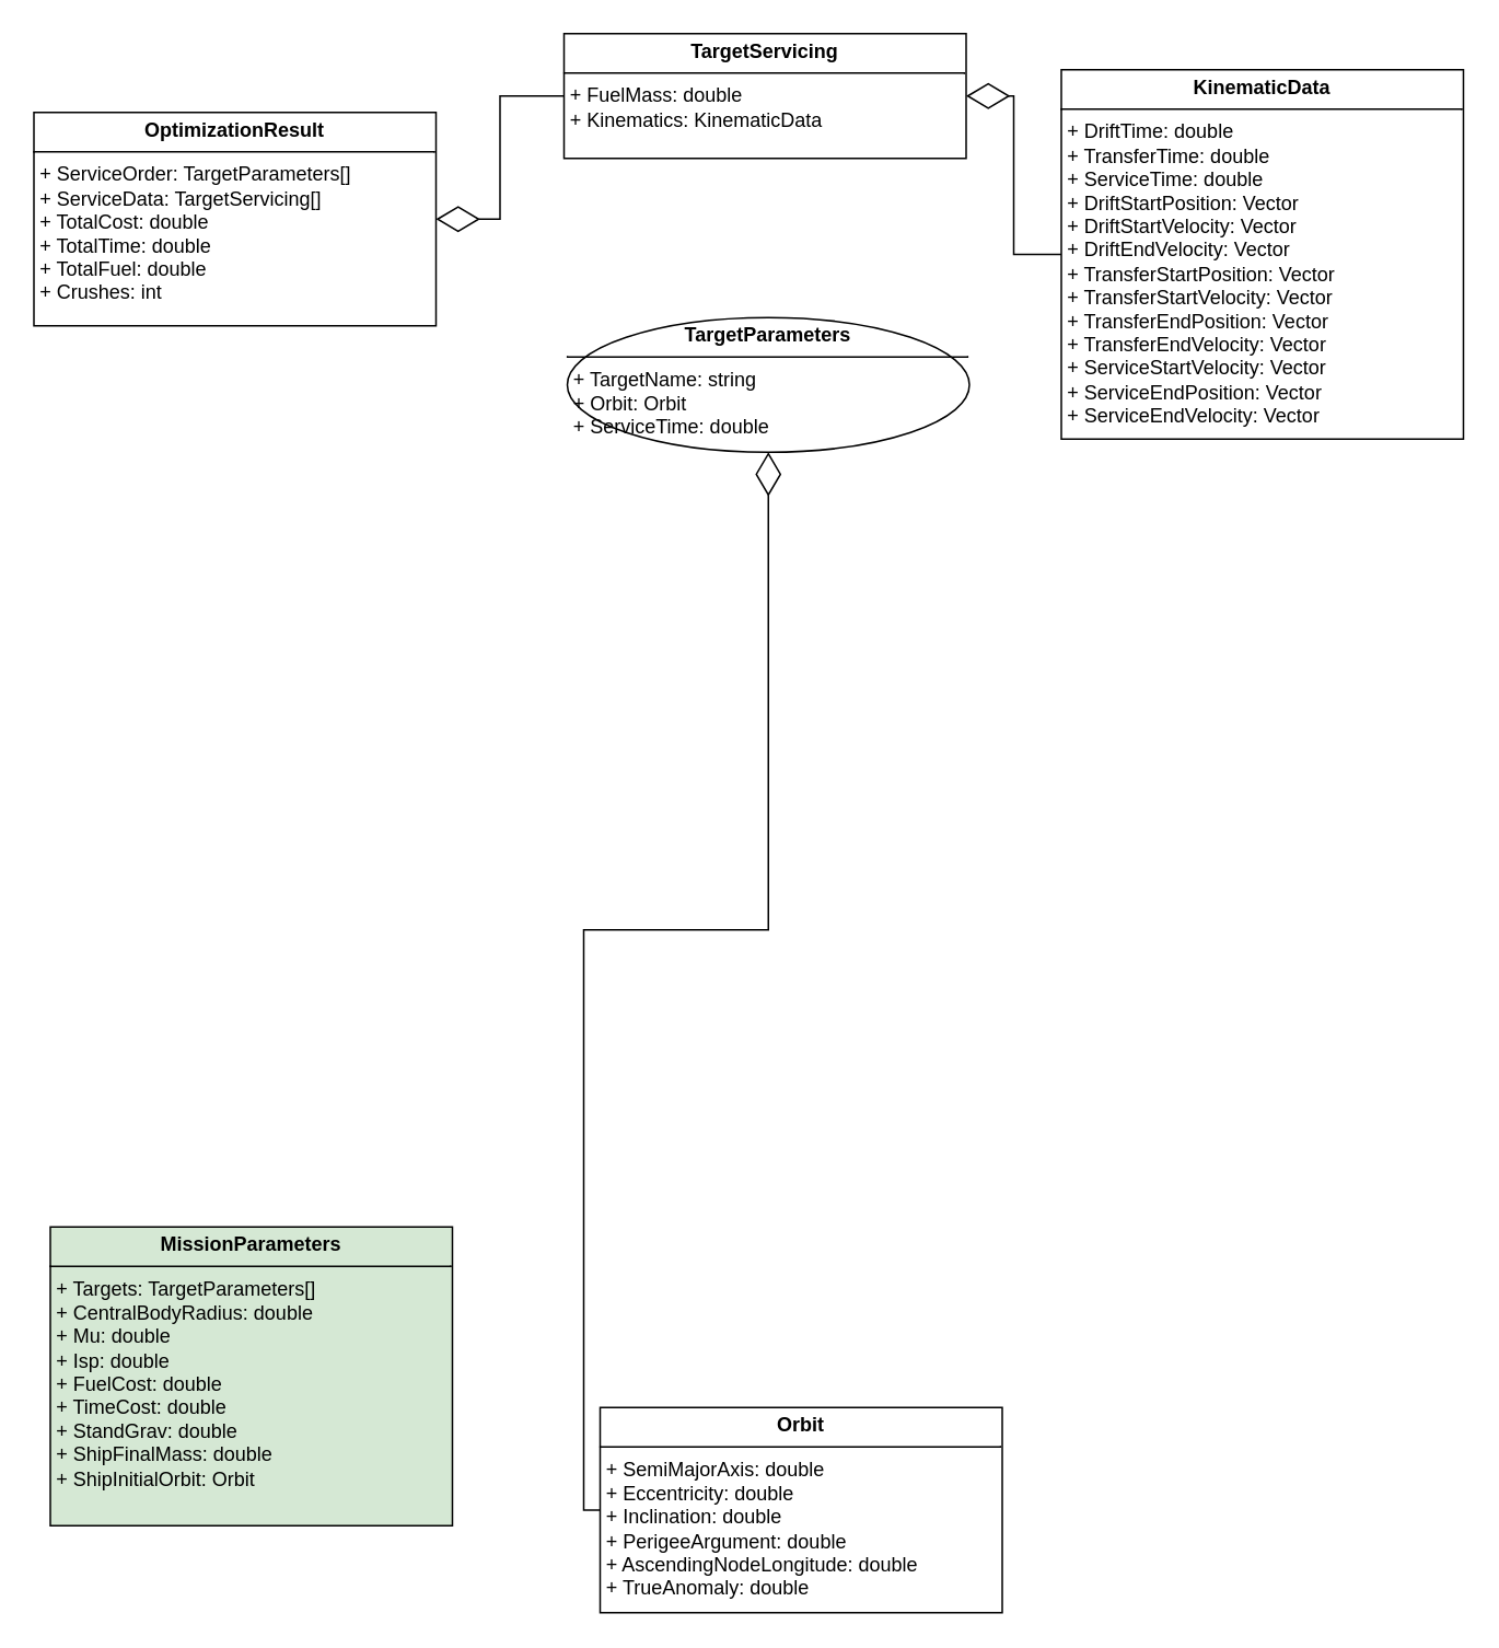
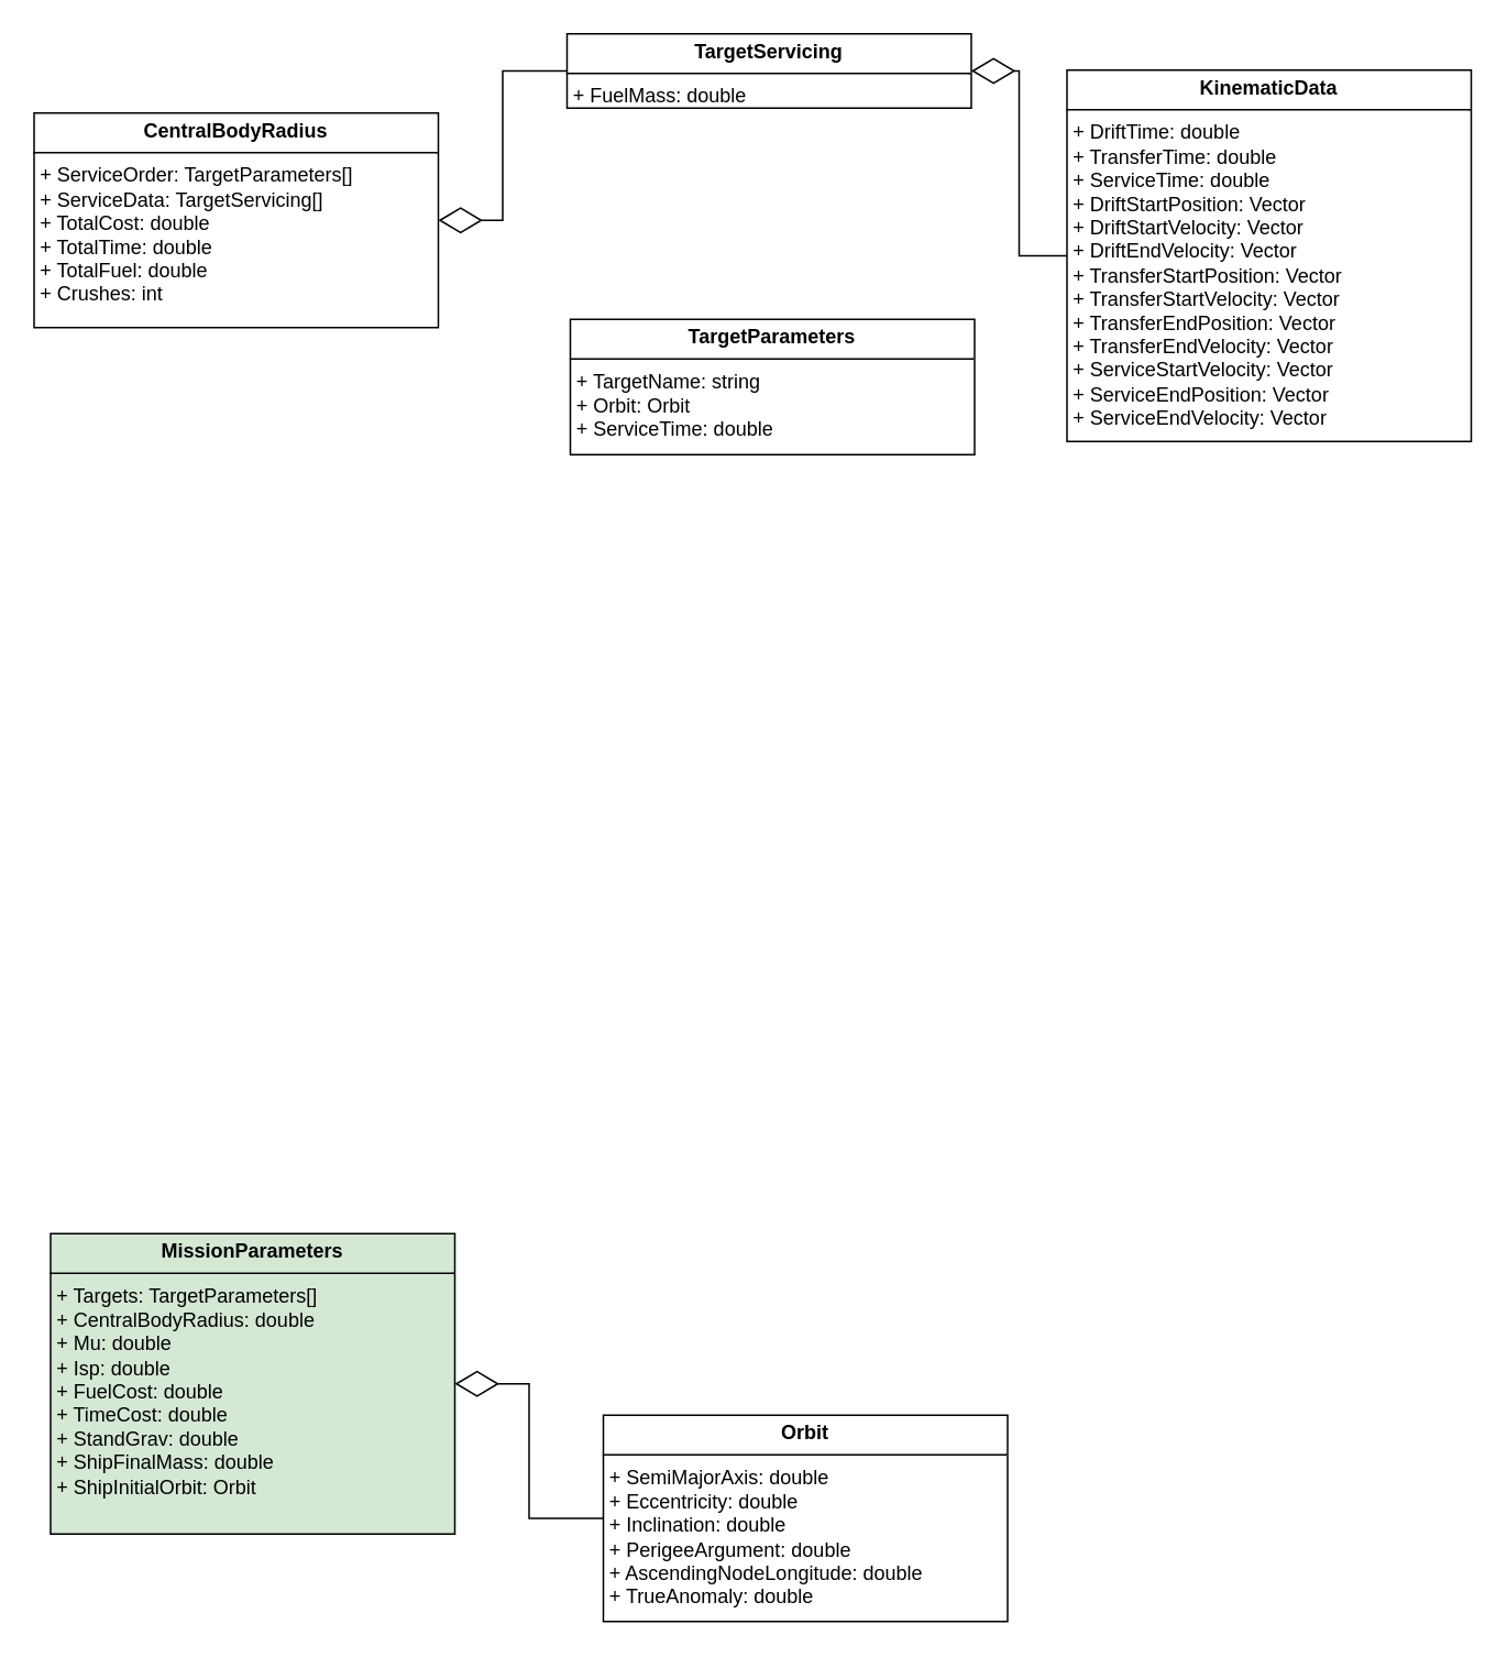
  <mxCell id="0" />
  <mxCell id="1" parent="0" />
  <mxCell id="2" value="&lt;p style=&quot;margin:0px;margin-top:4px;text-align:center;&quot;&gt;&lt;b&gt;KinematicData&lt;br&gt;&lt;/b&gt;&lt;/p&gt;&lt;hr size=&quot;1&quot; style=&quot;border-style:solid;&quot;&gt;&lt;p style=&quot;margin: 0px 0px 0px 4px;&quot;&gt;+ DriftTime: double&lt;/p&gt; &lt;p style=&quot;margin: 0px 0px 0px 4px;&quot;&gt;+ TransferTime: double&lt;/p&gt; &lt;p style=&quot;margin: 0px 0px 0px 4px;&quot;&gt;+ ServiceTime: double&lt;/p&gt; &lt;p style=&quot;margin: 0px 0px 0px 4px;&quot;&gt;+ DriftStartPosition: Vector&lt;/p&gt; &lt;p style=&quot;margin: 0px 0px 0px 4px;&quot;&gt;+ DriftStartVelocity: Vector&lt;/p&gt; &lt;p style=&quot;margin: 0px 0px 0px 4px;&quot;&gt;+ DriftEndVelocity: Vector&lt;/p&gt; &lt;p style=&quot;margin: 0px 0px 0px 4px;&quot;&gt;+ TransferStartPosition: Vector&lt;/p&gt; &lt;p style=&quot;margin: 0px 0px 0px 4px;&quot;&gt;+ TransferStartVelocity: Vector&lt;/p&gt; &lt;p style=&quot;margin: 0px 0px 0px 4px;&quot;&gt;+ TransferEndPosition: Vector&lt;/p&gt; &lt;p style=&quot;margin: 0px 0px 0px 4px;&quot;&gt;+ TransferEndVelocity: Vector&lt;/p&gt; &lt;p style=&quot;margin: 0px 0px 0px 4px;&quot;&gt;+ ServiceStartVelocity: Vector&lt;/p&gt; &lt;p style=&quot;margin: 0px 0px 0px 4px;&quot;&gt;+ ServiceEndPosition: Vector&lt;/p&gt; &lt;p style=&quot;margin: 0px 0px 0px 4px;&quot;&gt;+ ServiceEndVelocity: Vector&lt;/p&gt; " style="verticalAlign=top;align=left;overflow=fill;html=1;whiteSpace=wrap;" parent="1" vertex="1"><mxGeometry x="646" y="42" width="245" height="225" as="geometry" /></mxCell>
  <mxCell id="3" value="&lt;p style=&quot;margin:0px;margin-top:4px;text-align:center;&quot;&gt;&lt;b&gt;MissionParameters&lt;br&gt;&lt;/b&gt;&lt;/p&gt;&lt;hr size=&quot;1&quot; style=&quot;border-style:solid;&quot;&gt;&lt;p style=&quot;margin: 0px 0px 0px 4px;&quot;&gt;+ Targets: TargetParameters[]&lt;br&gt;+ CentralBodyRadius: double&lt;/p&gt; &lt;p style=&quot;margin: 0px 0px 0px 4px;&quot;&gt;+ Mu: double&lt;/p&gt; &lt;p style=&quot;margin: 0px 0px 0px 4px;&quot;&gt;+ Isp: double&lt;/p&gt; &lt;p style=&quot;margin: 0px 0px 0px 4px;&quot;&gt;+ FuelCost: double&lt;/p&gt; &lt;p style=&quot;margin: 0px 0px 0px 4px;&quot;&gt;+ TimeCost: double&lt;/p&gt; &lt;p style=&quot;margin: 0px 0px 0px 4px;&quot;&gt;+ StandGrav: double&lt;/p&gt; &lt;p style=&quot;margin: 0px 0px 0px 4px;&quot;&gt;+ ShipFinalMass: double&lt;/p&gt; &lt;p style=&quot;margin: 0px 0px 0px 4px;&quot;&gt;+ ShipInitialOrbit: Orbit&lt;/p&gt; " style="verticalAlign=top;align=left;overflow=fill;html=1;whiteSpace=wrap;fillColor=#d5e8d4;" parent="1" vertex="1"><mxGeometry x="30" y="747" width="245" height="182" as="geometry" /></mxCell>
- <mxCell id="4" value="&lt;p style=&quot;margin:0px;margin-top:4px;text-align:center;&quot;&gt;&lt;b&gt;OptimizationResult&lt;br&gt;&lt;/b&gt;&lt;/p&gt;&lt;hr size=&quot;1&quot; style=&quot;border-style:solid;&quot;&gt;&lt;p style=&quot;margin: 0px 0px 0px 4px;&quot;&gt;+ ServiceOrder: TargetParameters[]&lt;/p&gt;&lt;p style=&quot;margin: 0px 0px 0px 4px;&quot;&gt;+ ServiceData: TargetServicing[]&lt;/p&gt;&lt;p style=&quot;margin: 0px 0px 0px 4px;&quot;&gt;+ TotalCost: double&lt;/p&gt; &lt;p style=&quot;margin: 0px 0px 0px 4px;&quot;&gt;+ TotalTime: double&lt;/p&gt; &lt;p style=&quot;margin: 0px 0px 0px 4px;&quot;&gt;+ TotalFuel: double&lt;/p&gt; &lt;p style=&quot;margin: 0px 0px 0px 4px;&quot;&gt;+ Crushes: int&lt;/p&gt; " style="verticalAlign=top;align=left;overflow=fill;html=1;whiteSpace=wrap;" parent="1" vertex="1"><mxGeometry x="20" y="68" width="245" height="130" as="geometry" /></mxCell>
+ <mxCell id="4" value="&lt;p style=&quot;margin:0px;margin-top:4px;text-align:center;&quot;&gt;&lt;b&gt;CentralBodyRadius&lt;br&gt;&lt;/b&gt;&lt;/p&gt;&lt;hr size=&quot;1&quot; style=&quot;border-style:solid;&quot;&gt;&lt;p style=&quot;margin: 0px 0px 0px 4px;&quot;&gt;+ ServiceOrder: TargetParameters[]&lt;/p&gt;&lt;p style=&quot;margin: 0px 0px 0px 4px;&quot;&gt;+ ServiceData: TargetServicing[]&lt;/p&gt;&lt;p style=&quot;margin: 0px 0px 0px 4px;&quot;&gt;+ TotalCost: double&lt;/p&gt; &lt;p style=&quot;margin: 0px 0px 0px 4px;&quot;&gt;+ TotalTime: double&lt;/p&gt; &lt;p style=&quot;margin: 0px 0px 0px 4px;&quot;&gt;+ TotalFuel: double&lt;/p&gt; &lt;p style=&quot;margin: 0px 0px 0px 4px;&quot;&gt;+ Crushes: int&lt;/p&gt; " style="verticalAlign=top;align=left;overflow=fill;html=1;whiteSpace=wrap;" parent="1" vertex="1"><mxGeometry x="20" y="68" width="245" height="130" as="geometry" /></mxCell>
  <mxCell id="5" value="&lt;p style=&quot;margin:0px;margin-top:4px;text-align:center;&quot;&gt;&lt;b&gt;Orbit&lt;br&gt;&lt;/b&gt;&lt;/p&gt;&lt;hr size=&quot;1&quot; style=&quot;border-style:solid;&quot;&gt;&lt;p style=&quot;margin: 0px 0px 0px 4px;&quot;&gt;+ SemiMajorAxis: double&lt;/p&gt; &lt;p style=&quot;margin: 0px 0px 0px 4px;&quot;&gt;+ Eccentricity: double&lt;/p&gt; &lt;p style=&quot;margin: 0px 0px 0px 4px;&quot;&gt;+ Inclination: double&lt;/p&gt; &lt;p style=&quot;margin: 0px 0px 0px 4px;&quot;&gt;+ PerigeeArgument: double&lt;/p&gt; &lt;p style=&quot;margin: 0px 0px 0px 4px;&quot;&gt;+ AscendingNodeLongitude: double&lt;/p&gt; &lt;p style=&quot;margin: 0px 0px 0px 4px;&quot;&gt;+ TrueAnomaly: double&lt;/p&gt; " style="verticalAlign=top;align=left;overflow=fill;html=1;whiteSpace=wrap;" parent="1" vertex="1"><mxGeometry x="365" y="857" width="245" height="125" as="geometry" /></mxCell>
- <mxCell id="6" value="&lt;p style=&quot;margin:0px;margin-top:4px;text-align:center;&quot;&gt;&lt;b&gt;TargetParameters&lt;br&gt;&lt;/b&gt;&lt;/p&gt;&lt;hr size=&quot;1&quot; style=&quot;border-style:solid;&quot;&gt;&lt;p style=&quot;margin: 0px 0px 0px 4px;&quot;&gt;+ TargetName: string&lt;/p&gt; &lt;p style=&quot;margin: 0px 0px 0px 4px;&quot;&gt;+ Orbit: Orbit&lt;/p&gt; &lt;p style=&quot;margin: 0px 0px 0px 4px;&quot;&gt;+ ServiceTime: double&lt;/p&gt; " style="ellipse;verticalAlign=top;align=left;overflow=fill;html=1;whiteSpace=wrap;" parent="1" vertex="1"><mxGeometry x="345" y="193" width="245" height="82" as="geometry" /></mxCell>
- <mxCell id="7" value="&lt;p style=&quot;margin:0px;margin-top:4px;text-align:center;&quot;&gt;&lt;b&gt;TargetServicing&lt;br&gt;&lt;/b&gt;&lt;/p&gt;&lt;hr size=&quot;1&quot; style=&quot;border-style:solid;&quot;&gt;&lt;p style=&quot;margin: 0px 0px 0px 4px;&quot;&gt;+ FuelMass: double&lt;/p&gt; &lt;p style=&quot;margin: 0px 0px 0px 4px;&quot;&gt;+ Kinematics: KinematicData&lt;/p&gt; " style="verticalAlign=top;align=left;overflow=fill;html=1;whiteSpace=wrap;" parent="1" vertex="1"><mxGeometry x="343" y="20" width="245" height="76" as="geometry" /></mxCell>
- <mxCell id="8" value="" style="endArrow=diamondThin;endFill=0;endSize=24;html=1;rounded=0;fontSize=12;exitX=0;exitY=0.5;exitDx=0;exitDy=0;edgeStyle=orthogonalEdgeStyle;" edge="1" parent="1" source="5" target="6"><mxGeometry width="160" relative="1" as="geometry"><mxPoint x="384" y="740" as="sourcePoint" /><mxPoint x="296" y="826" as="targetPoint" /></mxGeometry></mxCell>
+ <mxCell id="6" value="&lt;p style=&quot;margin:0px;margin-top:4px;text-align:center;&quot;&gt;&lt;b&gt;TargetParameters&lt;br&gt;&lt;/b&gt;&lt;/p&gt;&lt;hr size=&quot;1&quot; style=&quot;border-style:solid;&quot;&gt;&lt;p style=&quot;margin: 0px 0px 0px 4px;&quot;&gt;+ TargetName: string&lt;/p&gt; &lt;p style=&quot;margin: 0px 0px 0px 4px;&quot;&gt;+ Orbit: Orbit&lt;/p&gt; &lt;p style=&quot;margin: 0px 0px 0px 4px;&quot;&gt;+ ServiceTime: double&lt;/p&gt; " style="verticalAlign=top;align=left;overflow=fill;html=1;whiteSpace=wrap;" parent="1" vertex="1"><mxGeometry x="345" y="193" width="245" height="82" as="geometry" /></mxCell>
+ <mxCell id="7" value="&lt;p style=&quot;margin:0px;margin-top:4px;text-align:center;&quot;&gt;&lt;b&gt;TargetServicing&lt;br&gt;&lt;/b&gt;&lt;/p&gt;&lt;hr size=&quot;1&quot; style=&quot;border-style:solid;&quot;&gt;&lt;p style=&quot;margin: 0px 0px 0px 4px;&quot;&gt;+ FuelMass: double&lt;/p&gt; &lt;p style=&quot;margin: 0px 0px 0px 4px;&quot;&gt;+ Kinematics: KinematicData&lt;/p&gt; " style="verticalAlign=top;align=left;overflow=fill;html=1;whiteSpace=wrap;" parent="1" vertex="1"><mxGeometry x="343" y="20" width="245" height="45" as="geometry" /></mxCell>
+ <mxCell id="8" value="" style="endArrow=diamondThin;endFill=0;endSize=24;html=1;rounded=0;fontSize=12;entryX=1;entryY=0.5;entryDx=0;entryDy=0;exitX=0;exitY=0.5;exitDx=0;exitDy=0;edgeStyle=orthogonalEdgeStyle;" edge="1" parent="1" source="5" target="3"><mxGeometry width="160" relative="1" as="geometry"><mxPoint x="384" y="740" as="sourcePoint" /><mxPoint x="296" y="826" as="targetPoint" /></mxGeometry></mxCell>
  <mxCell id="9" value="" style="endArrow=diamondThin;endFill=0;endSize=24;html=1;rounded=0;fontSize=12;entryX=1;entryY=0.5;entryDx=0;entryDy=0;exitX=0;exitY=0.5;exitDx=0;exitDy=0;edgeStyle=orthogonalEdgeStyle;" edge="1" parent="1" source="7" target="4"><mxGeometry width="160" relative="1" as="geometry"><mxPoint x="66" y="-144" as="sourcePoint" /><mxPoint x="226" y="-144" as="targetPoint" /></mxGeometry></mxCell>
  <mxCell id="10" value="" style="endArrow=diamondThin;endFill=0;endSize=24;html=1;rounded=0;strokeColor=default;align=center;verticalAlign=middle;fontFamily=Helvetica;fontSize=12;fontColor=default;labelBackgroundColor=default;exitX=0;exitY=0.5;exitDx=0;exitDy=0;entryX=1;entryY=0.5;entryDx=0;entryDy=0;edgeStyle=orthogonalEdgeStyle;" edge="1" parent="1" source="2" target="7"><mxGeometry width="160" relative="1" as="geometry"><mxPoint x="652" y="-139" as="sourcePoint" /><mxPoint x="812" y="-139" as="targetPoint" /></mxGeometry></mxCell>
